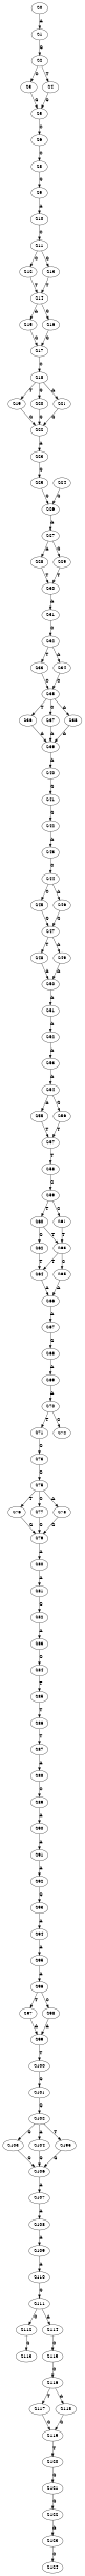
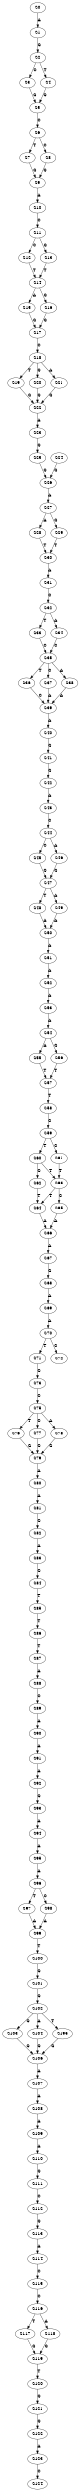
  strict digraph {
    S0
    S1
    S2
    S3
    S4
    S5
    S6
+   S7
    S8
    S9
    S10
    S11
    S12
    S13
    S14
    S15
    S16
    S17
    S18
    S19
    S20
    S21
    S22
    S23
    S25
    S24
    S26
    S27
    S28
    S29
    S30
    S31
    S32
    S33
    S34
    S35
    S36
    S37
    S38
    S39
    S40
    S41
    S42
    S43
    S44
    S45
    S46
    S47
    S48
    S49
    S50
    S51
    S52
    S53
    S54
    S55
    S56
    S57
    S58
    S59
    S60
    S61
    S62
    S63
    S64
    S65
    S66
    S67
    S68
    S69
    S70
    S71
    S72
    S73
    S75
    S76
    S77
    S78
    S79
    S80
    S81
    S82
    S83
    S84
    S85
    S86
    S87
    S88
    S89
    S90
    S91
    S92
    S93
    S94
    S95
    S96
    S97
    S98
    S99
    S100
    S101
    S102
    S103
    S104
    n105 [label=S195]
    S106
    S107
    S108
    S109
    S110
    S111
    S112
    S113
    S114
    S115
    S116
    S117
    S118
    S119
    S120
    S121
    S122
    S123
    S124
    S0 -> S1 [label=A]
    S1 -> S2 [label=G]
    S2 -> S3 [label=C]
    S2 -> S4 [label=T]
    S3 -> S5 [label=G]
    S4 -> S5 [label=G]
    S5 -> S6 [label=C]
+   S6 -> S7 [label=T]
    S6 -> S8 [label=C]
+   S7 -> S9 [label=G]
    S8 -> S9 [label=G]
    S9 -> S10 [label=A]
    S10 -> S11 [label=C]
    S11 -> S12 [label=C]
    S11 -> S13 [label=G]
    S12 -> S14 [label=T]
    S13 -> S14 [label=T]
    S14 -> S15 [label=A]
    S14 -> S16 [label=G]
    S15 -> S17 [label=G]
    S16 -> S17 [label=G]
    S17 -> S18 [label=C]
    S18 -> S19 [label=T]
    S18 -> S20 [label=G]
    S18 -> S21 [label=A]
    S19 -> S22 [label=G]
    S20 -> S22 [label=G]
    S21 -> S22 [label=G]
    S22 -> S23 [label=A]
    S23 -> S25 [label=G]
    S25 -> S26 [label=G]
    S24 -> S26 [label=G]
    S26 -> S27 [label=A]
    S27 -> S28 [label=A]
    S27 -> S29 [label=G]
    S28 -> S30 [label=T]
    S29 -> S30 [label=T]
    S30 -> S31 [label=A]
    S31 -> S32 [label=C]
    S32 -> S33 [label=T]
    S32 -> S34 [label=A]
    S33 -> S35 [label=C]
    S34 -> S35 [label=C]
    S35 -> S36 [label=T]
    S35 -> S37 [label=C]
    S35 -> S38 [label=A]
-   S36 -> S39 [label=A]
+   S36 -> S39 [label=C]
    S37 -> S39 [label=A]
    S38 -> S39 [label=A]
    S39 -> S40 [label=A]
    S40 -> S41 [label=G]
    S41 -> S42 [label=G]
    S42 -> S43 [label=A]
    S43 -> S44 [label=C]
    S44 -> S45 [label=C]
    S44 -> S46 [label=A]
    S45 -> S47 [label=G]
    S46 -> S47 [label=G]
    S47 -> S48 [label=T]
    S47 -> S49 [label=A]
    S48 -> S50 [label=A]
    S49 -> S50 [label=A]
    S50 -> S51 [label=A]
    S51 -> S52 [label=A]
    S52 -> S53 [label=A]
    S53 -> S54 [label=A]
    S54 -> S55 [label=A]
    S54 -> S56 [label=G]
    S55 -> S57 [label=T]
    S56 -> S57 [label=T]
    S57 -> S58 [label=T]
    S58 -> S59 [label=C]
    S59 -> S60 [label=T]
    S59 -> S61 [label=C]
    S60 -> S62 [label=G]
    S60 -> S63 [label=T]
    S61 -> S63 [label=T]
    S62 -> S64 [label=T]
    S63 -> S64 [label=T]
    S63 -> S65 [label=C]
    S64 -> S66 [label=A]
    S65 -> S66 [label=A]
    S66 -> S67 [label=A]
    S67 -> S68 [label=G]
    S68 -> S69 [label=A]
    S69 -> S70 [label=A]
    S70 -> S71 [label=T]
    S70 -> S72 [label=C]
    S71 -> S73 [label=G]
    S73 -> S75 [label=C]
    S75 -> S76 [label=T]
    S75 -> S77 [label=C]
    S75 -> S78 [label=A]
    S76 -> S79 [label=G]
    S77 -> S79 [label=G]
    S78 -> S79 [label=G]
    S79 -> S80 [label=A]
    S80 -> S81 [label=A]
    S81 -> S82 [label=G]
    S82 -> S83 [label=A]
    S83 -> S84 [label=G]
    S84 -> S85 [label=T]
    S85 -> S86 [label=T]
    S86 -> S87 [label=T]
    S87 -> S88 [label=A]
    S88 -> S89 [label=C]
    S89 -> S90 [label=A]
    S90 -> S91 [label=A]
    S91 -> S92 [label=A]
    S92 -> S93 [label=G]
    S93 -> S94 [label=A]
    S94 -> S95 [label=A]
    S95 -> S96 [label=A]
    S96 -> S97 [label=T]
    S96 -> S98 [label=C]
    S97 -> S99 [label=A]
    S98 -> S99 [label=A]
    S99 -> S100 [label=T]
    S100 -> S101 [label=G]
    S101 -> S102 [label=G]
    S102 -> S103 [label=G]
    S102 -> S104 [label=A]
    S102 -> n105 [label=T]
    S103 -> S106 [label=G]
    S104 -> S106 [label=G]
    n105 -> S106 [label=G]
    S106 -> S107 [label=A]
    S107 -> S108 [label=A]
    S108 -> S109 [label=A]
    S109 -> S110 [label=A]
    S110 -> S111 [label=G]
    S111 -> S112 [label=C]
    S112 -> S113 [label=G]
-   S111 -> S114 [label=A]
+   S113 -> S114 [label=A]
    S114 -> S115 [label=C]
    S115 -> S116 [label=C]
    S116 -> S117 [label=T]
    S116 -> S118 [label=A]
    S117 -> S119 [label=G]
    S118 -> S119 [label=G]
    S119 -> S120 [label=T]
    S120 -> S121 [label=G]
    S121 -> S122 [label=G]
    S122 -> S123 [label=A]
    S123 -> S124 [label=C]
  }
